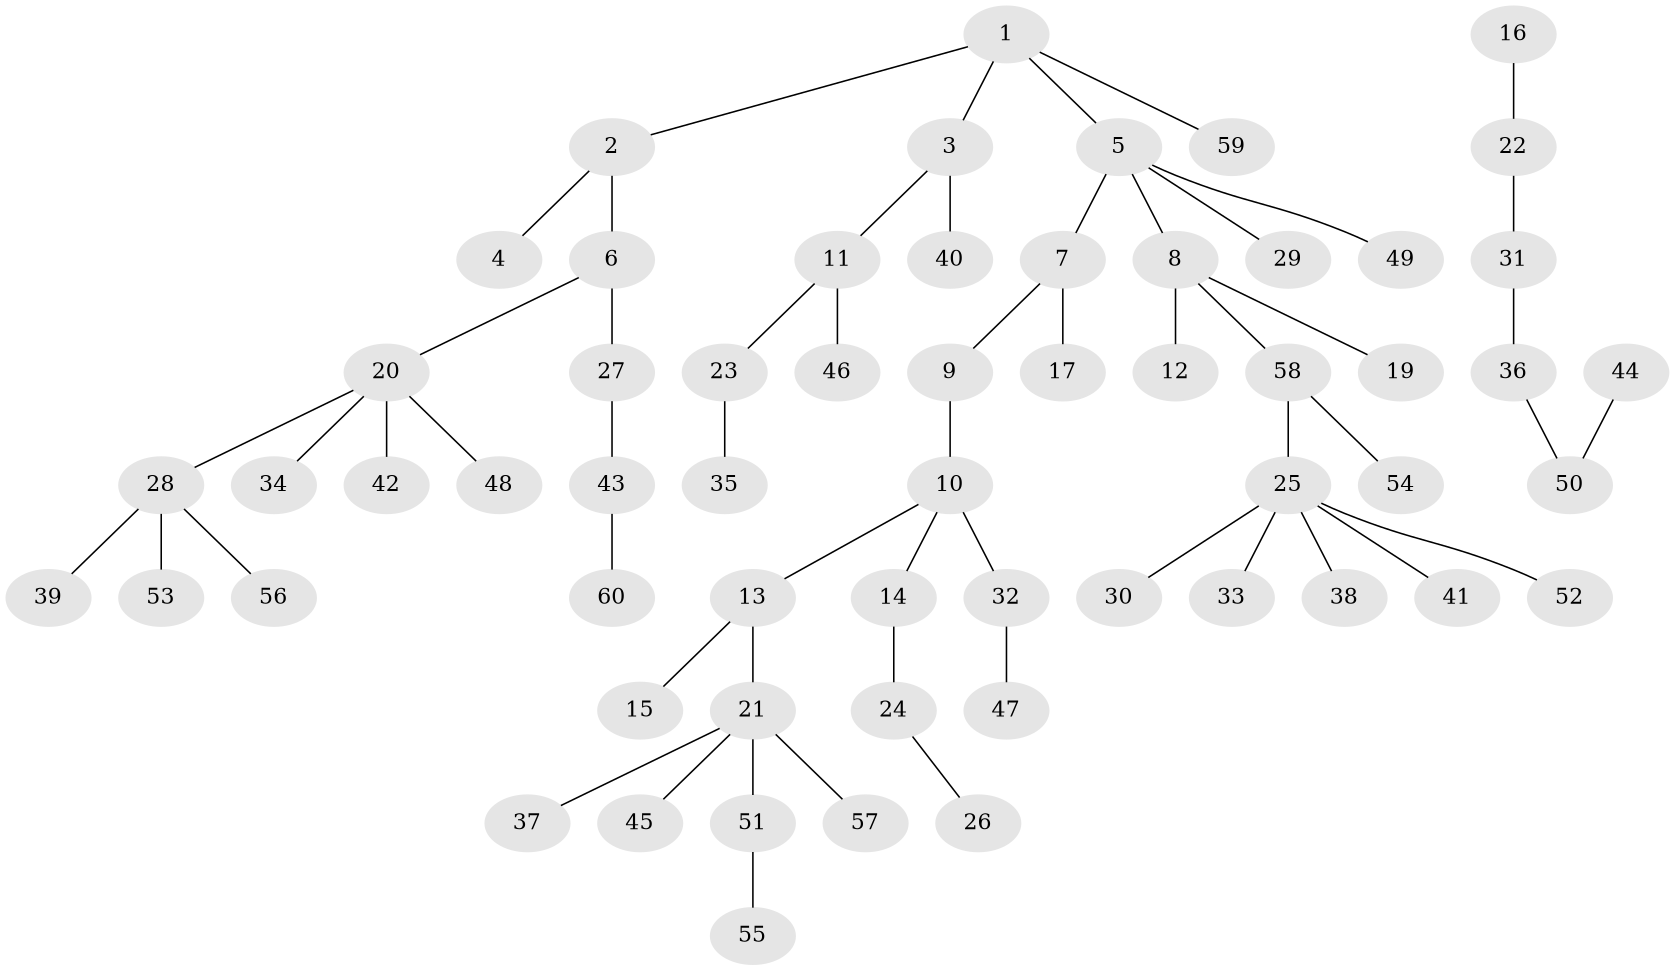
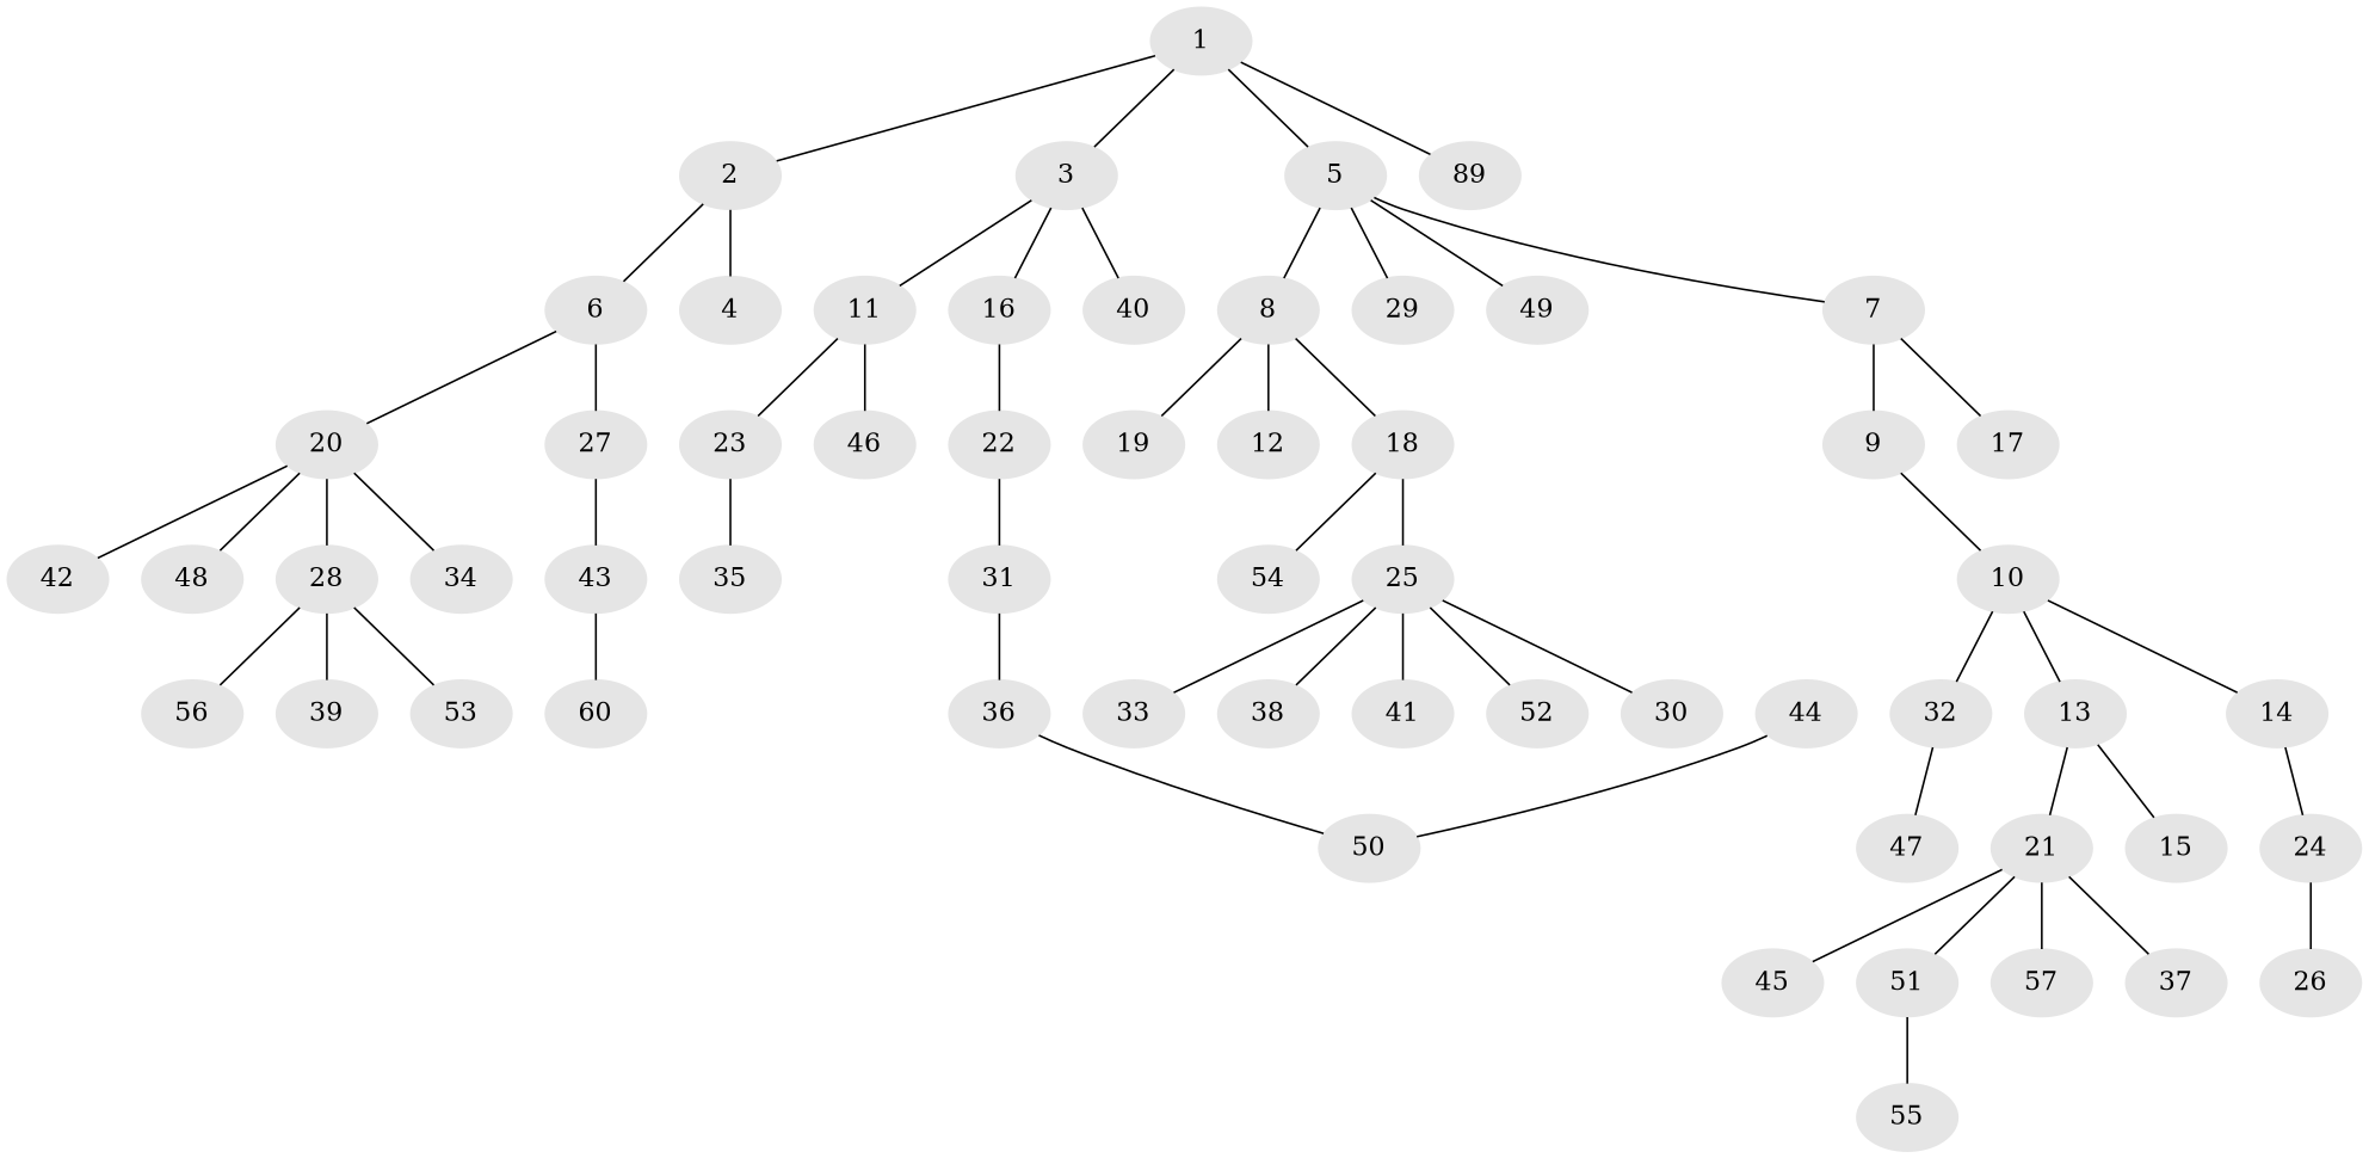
  graph {
    node [color=gray90 style=filled]
    1
    2
    3
    5
-   59
+   59 [label=89]
    4
    6
    11
    16
    40
    7
    8
    29
    49
    20
    27
    23
    46
    22
    9
    17
    12
-   18 [label=58]
+   18
    19
    28
    34
    42
    48
    43
    10
    25
    54
    13
    14
    32
    15
    21
    24
    47
    35
    37
    45
    51
    57
    26
    31
    30
    33
    38
    41
    52
    39
    53
    56
    55
    36
    60
    50
    44
    1 -- 2
    1 -- 3
    1 -- 5
    1 -- 59
    2 -- 4
    2 -- 6
    3 -- 11
+   3 -- 16
    3 -- 40
    5 -- 7
    5 -- 8
    5 -- 29
    5 -- 49
    6 -- 20
    6 -- 27
    11 -- 23
    11 -- 46
    16 -- 22
    7 -- 9
    7 -- 17
    8 -- 12
    8 -- 18
    8 -- 19
    20 -- 28
    20 -- 34
    20 -- 42
    20 -- 48
    27 -- 43
    23 -- 35
    22 -- 31
    9 -- 10
    18 -- 25
    18 -- 54
    28 -- 39
    28 -- 53
    28 -- 56
    43 -- 60
    10 -- 13
    10 -- 14
    10 -- 32
    25 -- 30
    25 -- 33
    25 -- 38
    25 -- 41
    25 -- 52
    13 -- 15
    13 -- 21
    14 -- 24
    32 -- 47
    21 -- 37
    21 -- 45
    21 -- 51
    21 -- 57
    24 -- 26
    51 -- 55
    31 -- 36
    36 -- 50
    44 -- 50
  }
